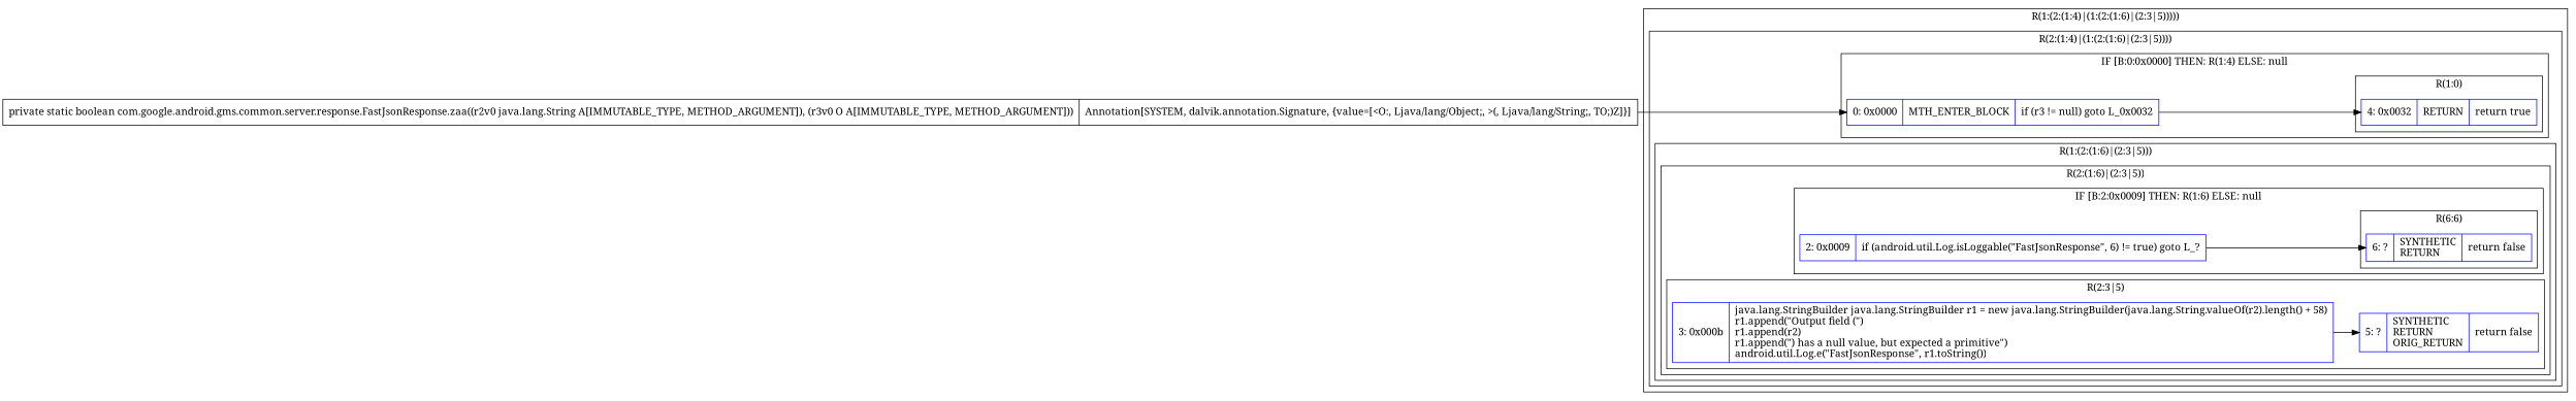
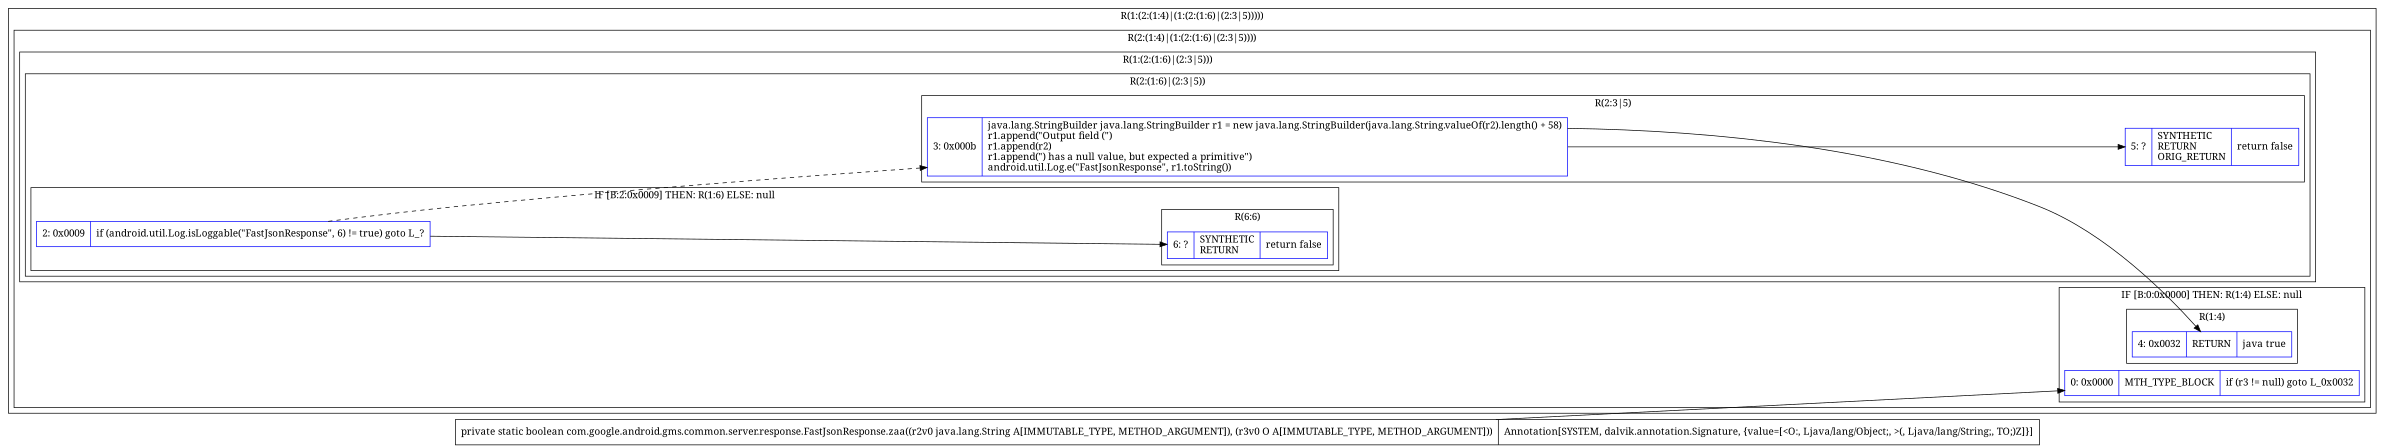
  digraph {
    fontname="Noto Serif"
    rankdir=LR
    node [color=blue fontname="Noto Serif" shape=record]
    edge [fontname="Noto Serif"]
-   n1 [label="{4\:\ 0x0032|RETURN\l|return true\l}"]
-   n2 [label="{0\:\ 0x0000|MTH_ENTER_BLOCK\l|if (r3 != null) goto L_0x0032\l}"]
+   n1 [label="{4\:\ 0x0032|RETURN\l|java true\l}"]
+   n2 [label="{0\:\ 0x0000|MTH_TYPE_BLOCK\l|if (r3 != null) goto L_0x0032\l}"]
    n3 [label="{6\:\ ?|SYNTHETIC\lRETURN\l|return false\l}"]
    n4 [label="{2\:\ 0x0009|if (android.util.Log.isLoggable(\"FastJsonResponse\", 6) != true) goto L_?\l}"]
    n5 [label="{3\:\ 0x000b|java.lang.StringBuilder java.lang.StringBuilder r1 = new java.lang.StringBuilder(java.lang.String.valueOf(r2).length() + 58)\lr1.append(\"Output field (\")\lr1.append(r2)\lr1.append(\") has a null value, but expected a primitive\")\landroid.util.Log.e(\"FastJsonResponse\", r1.toString())\l}"]
    n6 [label="{5\:\ ?|SYNTHETIC\lRETURN\lORIG_RETURN\l|return false\l}"]
    n7 [label="{private static boolean com.google.android.gms.common.server.response.FastJsonResponse.zaa((r2v0 java.lang.String A[IMMUTABLE_TYPE, METHOD_ARGUMENT]), (r3v0 O A[IMMUTABLE_TYPE, METHOD_ARGUMENT]))  | Annotation[SYSTEM, dalvik.annotation.Signature, \{value=[\<O:, Ljava\/lang\/Object;, \>(, Ljava\/lang\/String;, TO;)Z]\}]\l}" color=""]
    subgraph cluster_1 {
      label="R(1:(2:(1:4)|(1:(2:(1:6)|(2:3|5)))))"
      subgraph cluster_2 {
        label="R(2:(1:4)|(1:(2:(1:6)|(2:3|5))))"
        subgraph cluster_3 {
          label="IF [B:0:0x0000] THEN: R(1:4) ELSE: null"
          n2
          subgraph cluster_4 {
-           label="R(1:0)"
+           label="R(1:4)"
            n1
          }
        }
        subgraph cluster_5 {
          label="R(1:(2:(1:6)|(2:3|5)))"
          subgraph cluster_6 {
            label="R(2:(1:6)|(2:3|5))"
            subgraph cluster_7 {
              label="IF [B:2:0x0009] THEN: R(1:6) ELSE: null"
              n4
              subgraph cluster_8 {
                label="R(6:6)"
                n3
              }
            }
            subgraph cluster_9 {
              label="R(2:3|5)"
              n5
              n6
            }
          }
        }
      }
    }
-   n2 -> n1
+   n5 -> n1
    n4 -> n3
+   n4 -> n5 [style=dashed]
    n5 -> n6
    n7 -> n2
  }
